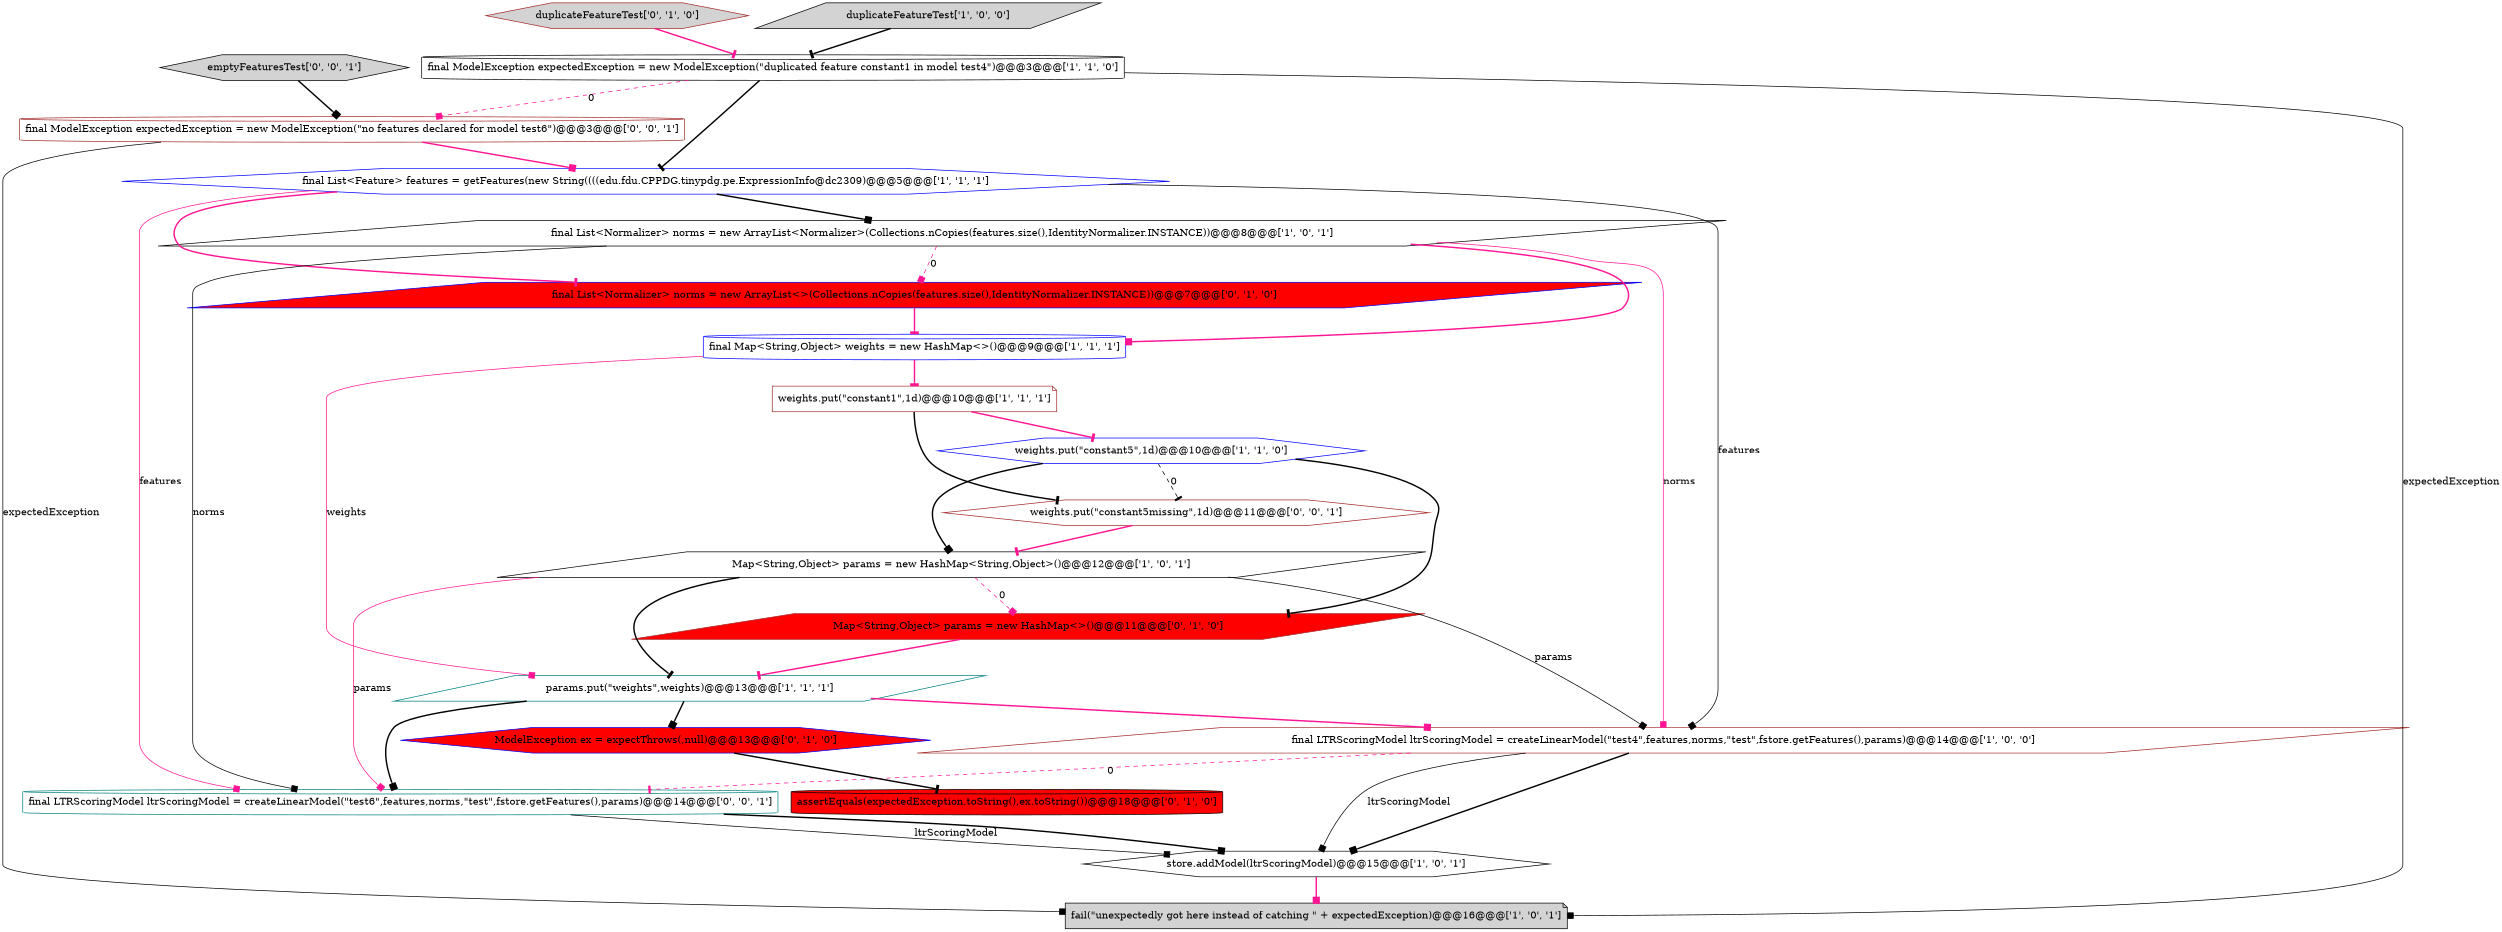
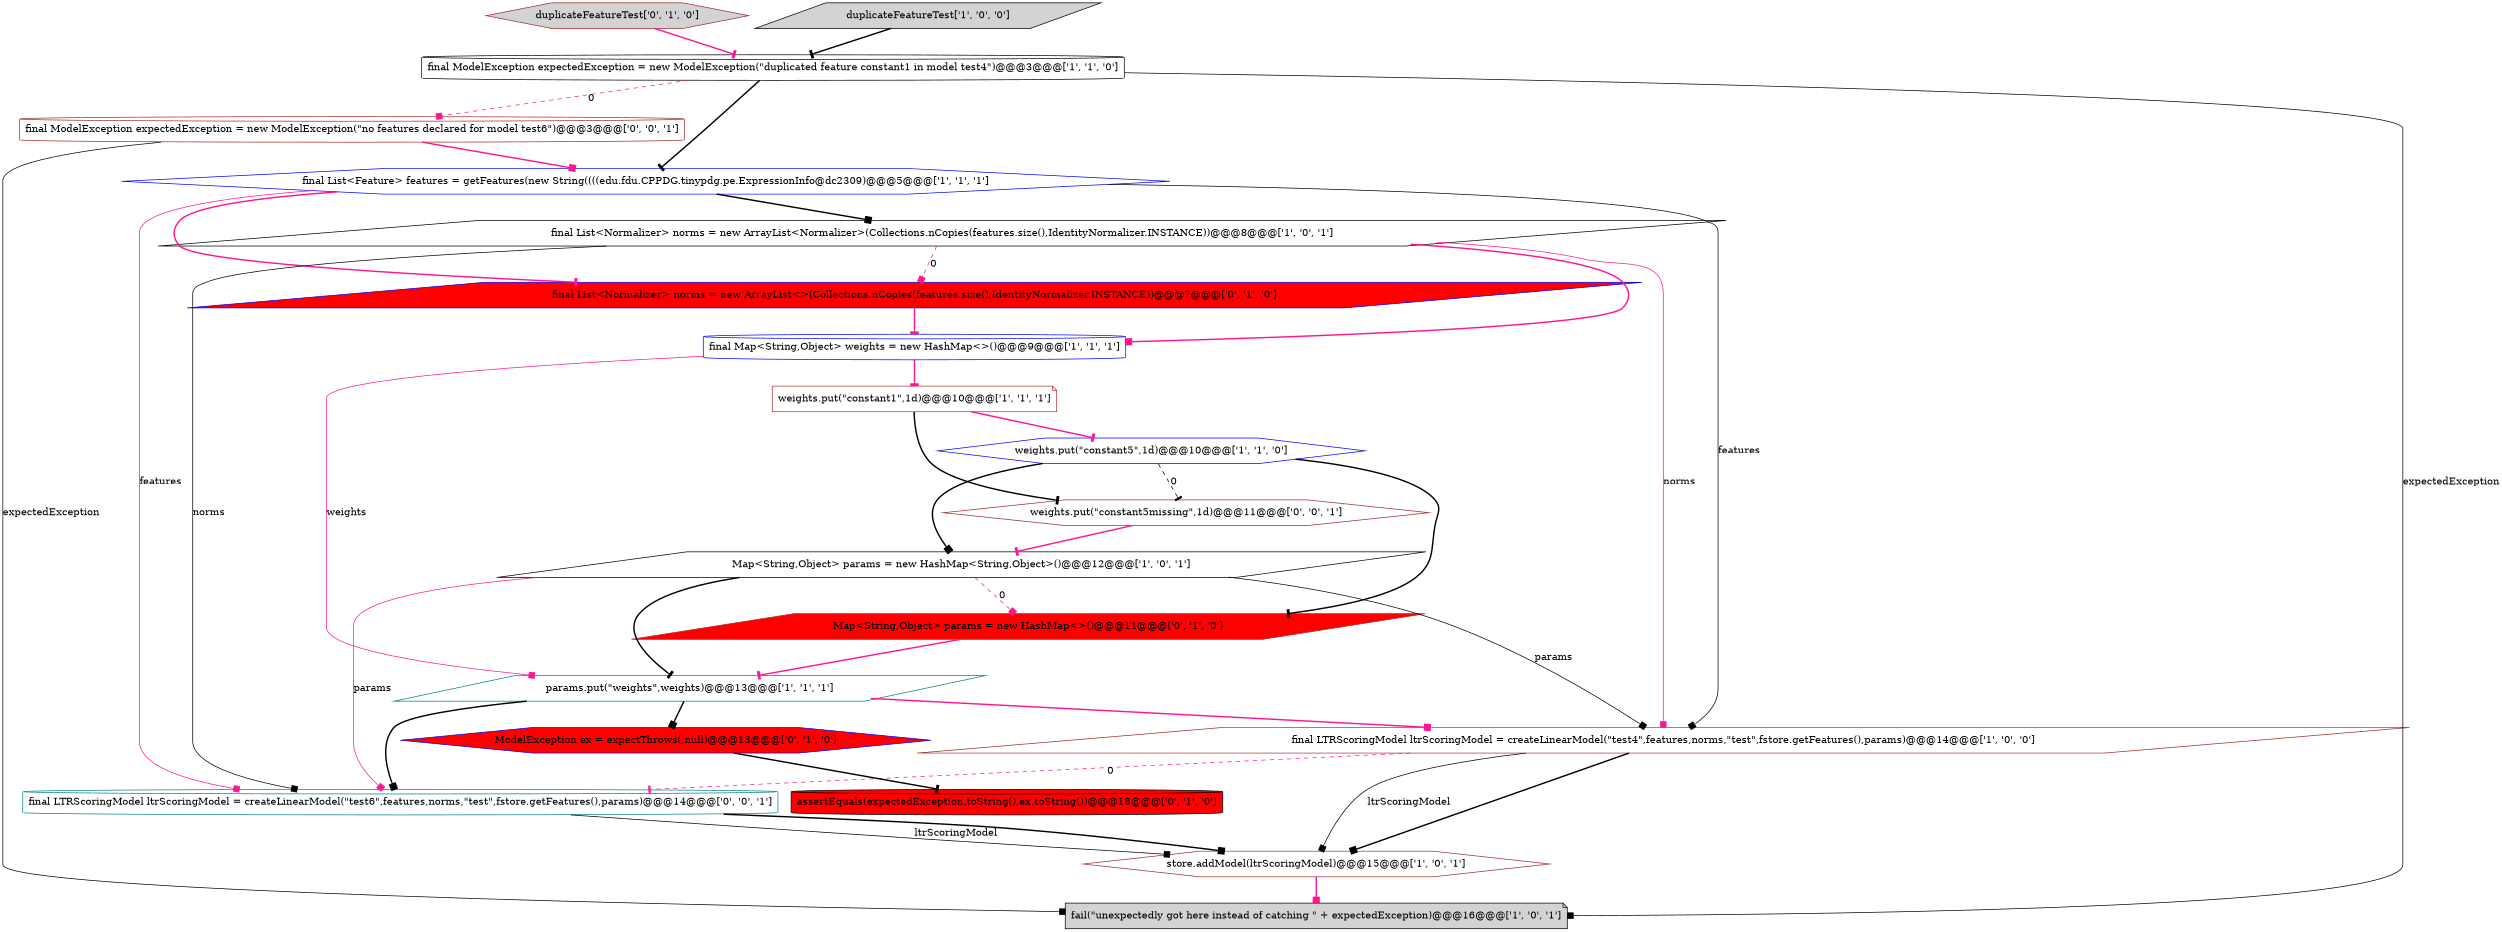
  digraph {
    node [color=brown fillcolor=white shape=hexagon style=filled]
    edge [arrowhead=box color=black style=bold]
    n1 [label="weights.put(\"constant1\",1d)@@@10@@@['1', '1', '1']" shape=note]
    n2 [label="weights.put(\"constant5missing\",1d)@@@11@@@['0', '0', '1']"]
    n3 [color=blue label="weights.put(\"constant5\",1d)@@@10@@@['1', '1', '0']"]
    n4 [color=black label="Map<String,Object> params = new HashMap<String,Object>()@@@12@@@['1', '0', '1']" shape=parallelogram]
    n5 [fillcolor=red label="Map<String,Object> params = new HashMap<>()@@@11@@@['0', '1', '0']" shape=parallelogram]
    n6 [color=blue label="final List<Feature> features = getFeatures(new String((((edu.fdu.CPPDG.tinypdg.pe.ExpressionInfo@dc2309)@@@5@@@['1', '1', '1']"]
    n7 [color=teal label="final LTRScoringModel ltrScoringModel = createLinearModel(\"test6\",features,norms,\"test\",fstore.getFeatures(),params)@@@14@@@['0', '0', '1']" shape=cylinder]
    n8 [color=black label="final List<Normalizer> norms = new ArrayList<Normalizer>(Collections.nCopies(features.size(),IdentityNormalizer.INSTANCE))@@@8@@@['1', '0', '1']" shape=parallelogram]
    n9 [color=blue fillcolor=red label="final List<Normalizer> norms = new ArrayList<>(Collections.nCopies(features.size(),IdentityNormalizer.INSTANCE))@@@7@@@['0', '1', '0']" shape=parallelogram]
    n10 [label="final LTRScoringModel ltrScoringModel = createLinearModel(\"test4\",features,norms,\"test\",fstore.getFeatures(),params)@@@14@@@['1', '0', '0']" shape=parallelogram]
-   n11 [color=black label="store.addModel(ltrScoringModel)@@@15@@@['1', '0', '1']"]
+   n11 [label="store.addModel(ltrScoringModel)@@@15@@@['1', '0', '1']"]
    n12 [color=blue label="final Map<String,Object> weights = new HashMap<>()@@@9@@@['1', '1', '1']" shape=cylinder]
    n13 [color=black fillcolor=lightgray label="fail(\"unexpectedly got here instead of catching \" + expectedException)@@@16@@@['1', '0', '1']" shape=note]
    n14 [color=black label="final ModelException expectedException = new ModelException(\"duplicated feature constant1 in model test4\")@@@3@@@['1', '1', '0']" shape=cylinder]
    n15 [label="final ModelException expectedException = new ModelException(\"no features declared for model test6\")@@@3@@@['0', '0', '1']" shape=cylinder]
    n16 [color=teal label="params.put(\"weights\",weights)@@@13@@@['1', '1', '1']" shape=parallelogram]
    n17 [color=blue fillcolor=red label="ModelException ex = expectThrows(,null)@@@13@@@['0', '1', '0']"]
    n18 [fillcolor=lightgray label="duplicateFeatureTest['0', '1', '0']"]
    n19 [color=black fillcolor=lightgray label="duplicateFeatureTest['1', '0', '0']" shape=parallelogram]
    n20 [color=black fillcolor=red label="assertEquals(expectedException.toString(),ex.toString())@@@18@@@['0', '1', '0']" shape=cylinder]
-   n21 [color=black fillcolor=lightgray label="emptyFeaturesTest['0', '0', '1']"]
    n1 -> n2 [arrowhead=tee]
    n1 -> n3 [arrowhead=tee color=deeppink]
    n2 -> n4 [arrowhead=tee color=deeppink]
    n3 -> n2 [arrowhead=tee label=0 style=dashed]
    n3 -> n4
    n3 -> n5 [arrowhead=tee]
    n4 -> n5 [color=deeppink label=0 style=dashed]
    n4 -> n7 [color=deeppink label=params style=solid]
    n4 -> n10 [label=params style=solid]
    n4 -> n16 [arrowhead=tee]
    n5 -> n16 [arrowhead=tee color=deeppink]
    n6 -> n7 [color=deeppink label=features style=solid]
    n6 -> n8
    n6 -> n9 [arrowhead=tee color=deeppink]
    n6 -> n10 [label=features style=solid]
    n7 -> n11
    n7 -> n11 [label=ltrScoringModel style=solid]
    n8 -> n7 [label=norms style=solid]
    n8 -> n9 [color=deeppink label=0 style=dashed]
    n8 -> n10 [color=deeppink label=norms style=solid]
    n8 -> n12 [color=deeppink]
    n9 -> n12 [arrowhead=tee color=deeppink]
    n10 -> n7 [arrowhead=tee color=deeppink label=0 style=dashed]
    n10 -> n11
    n10 -> n11 [label=ltrScoringModel style=solid]
    n11 -> n13 [color=deeppink]
    n12 -> n1 [arrowhead=tee color=deeppink]
    n12 -> n16 [color=deeppink label=weights style=solid]
    n14 -> n6 [arrowhead=tee]
    n14 -> n13 [label=expectedException style=solid]
    n14 -> n15 [color=deeppink label=0 style=dashed]
    n15 -> n6 [color=deeppink]
    n15 -> n13 [label=expectedException style=solid]
    n16 -> n7
    n16 -> n10 [color=deeppink]
    n16 -> n17
    n17 -> n20 [arrowhead=tee]
    n18 -> n14 [arrowhead=tee color=deeppink]
    n19 -> n14 [arrowhead=tee]
-   n21 -> n15
  }
